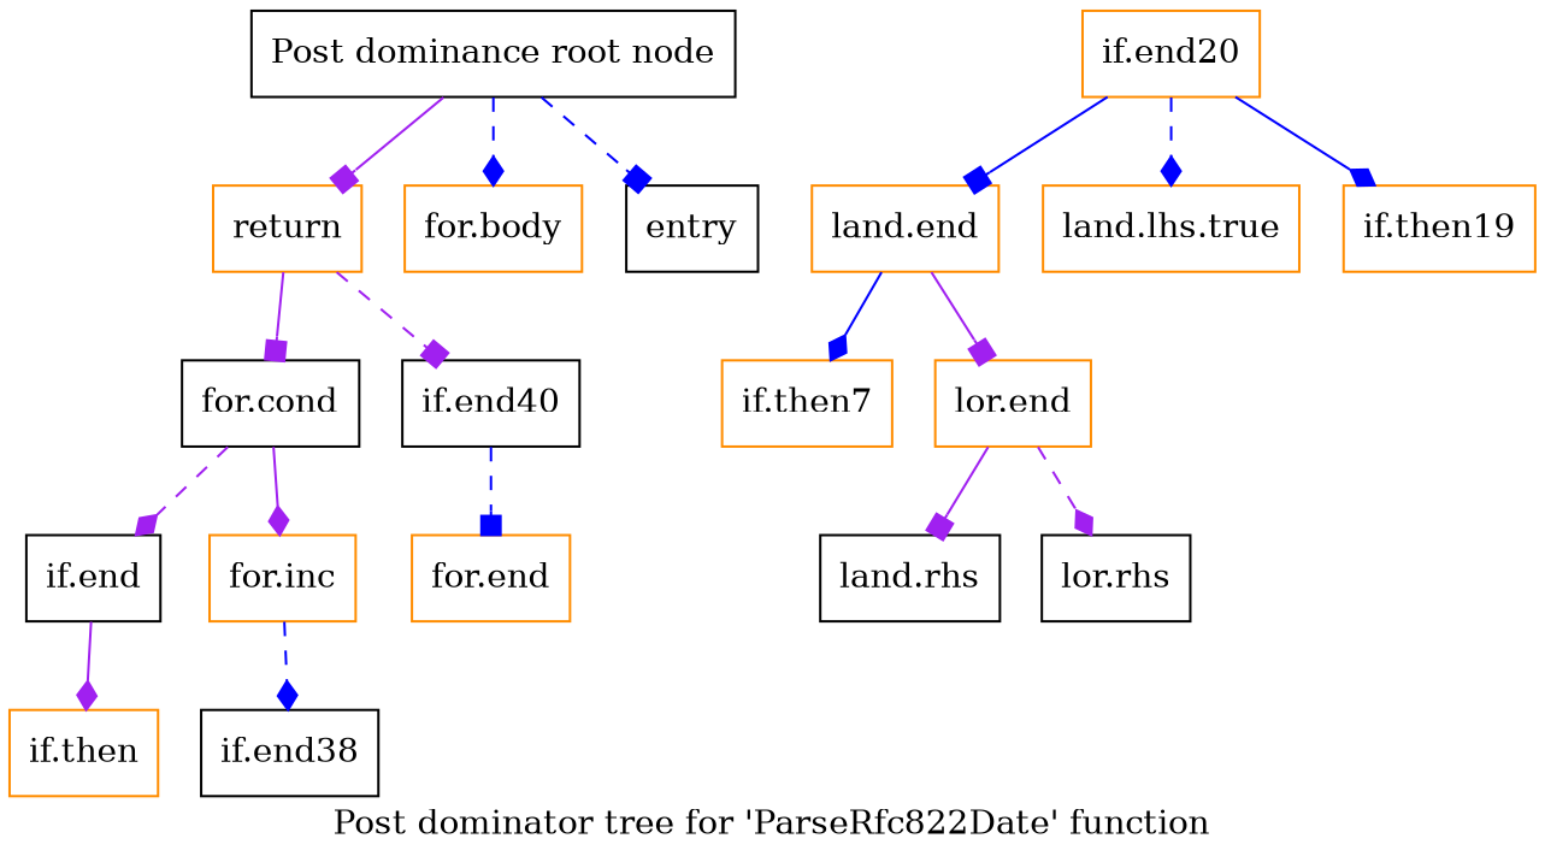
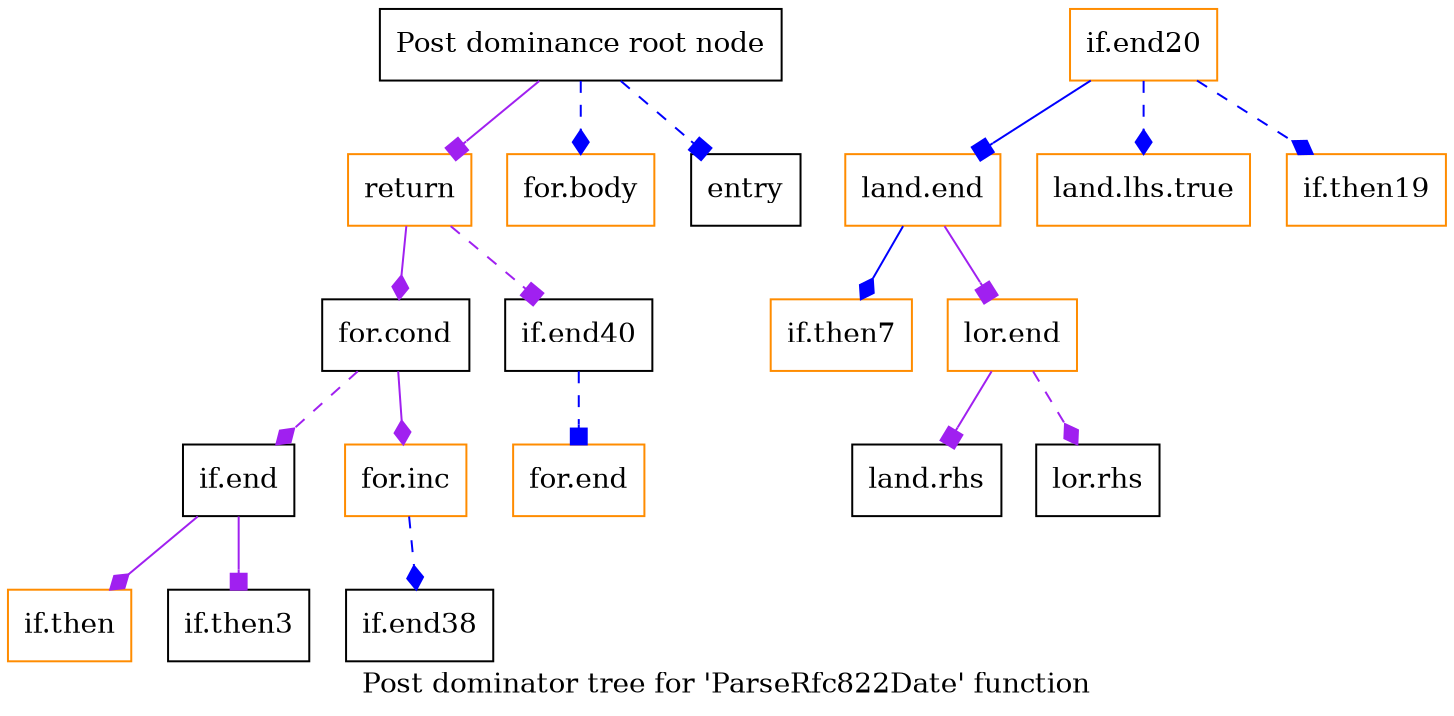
  digraph {
    label="Post dominator tree for 'ParseRfc822Date' function"
    node [color=darkorange shape=record]
    edge [arrowhead=box color=purple style=solid]
    n1 [color=black label="{Post dominance root node}"]
    n2 [label="{return}"]
    n3 [label="{for.body}"]
    n4 [color=black label="{entry}"]
    n5 [color=black label="{for.cond}"]
    n6 [color=black label="{if.end40}"]
    n7 [label="{if.end20}"]
    n8 [label="{land.end}"]
    n9 [label="{land.lhs.true}"]
    n10 [label="{if.then19}"]
    n11 [color=black label="{if.end}"]
    n12 [label="{for.inc}"]
    n13 [label="{for.end}"]
    n14 [label="{if.then7}"]
    n15 [label="{lor.end}"]
    n16 [label="{if.then}"]
+   n17 [color=black label="{if.then3}"]
    n18 [color=black label="{if.end38}"]
    n19 [color=black label="{land.rhs}"]
    n20 [color=black label="{lor.rhs}"]
    n1 -> n2
    n1 -> n3 [arrowhead=diamond color=blue style=dashed]
    n1 -> n4 [color=blue style=dashed]
-   n2 -> n5
+   n2 -> n5 [arrowhead=diamond]
    n2 -> n6 [style=dashed]
    n5 -> n11 [arrowhead=diamond style=dashed]
    n5 -> n12 [arrowhead=diamond]
    n6 -> n13 [color=blue style=dashed]
    n7 -> n8 [color=blue]
    n7 -> n9 [arrowhead=diamond color=blue style=dashed]
-   n7 -> n10 [arrowhead=diamond color=blue]
+   n7 -> n10 [arrowhead=diamond color=blue style=dashed]
    n8 -> n14 [arrowhead=diamond color=blue]
    n8 -> n15
    n11 -> n16 [arrowhead=diamond]
+   n11 -> n17
    n12 -> n18 [arrowhead=diamond color=blue style=dashed]
    n15 -> n19
    n15 -> n20 [arrowhead=diamond style=dashed]
  }
